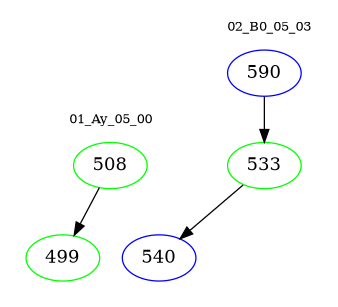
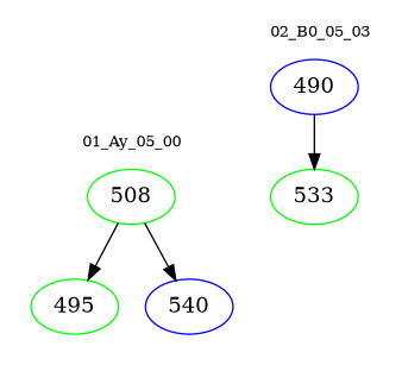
  digraph {
    node [color=green]
    edge [color=black]
    n1 [label=508]
-   n2 [label=499]
+   n2 [label=495]
    n3 [color=blue label=540]
-   n4 [color=blue label=590]
+   n4 [color=blue label=490]
    n5 [label=533]
    subgraph cluster_1 {
      color=white
      fontsize=10
      label="01_Ay_05_00"
      n1
      n2
      n3
    }
    subgraph cluster_2 {
      color=white
      fontsize=10
      label="02_B0_05_03"
      n4
      n5
    }
    n1 -> n2
-   n5 -> n3
+   n1 -> n3
    n4 -> n5
  }
